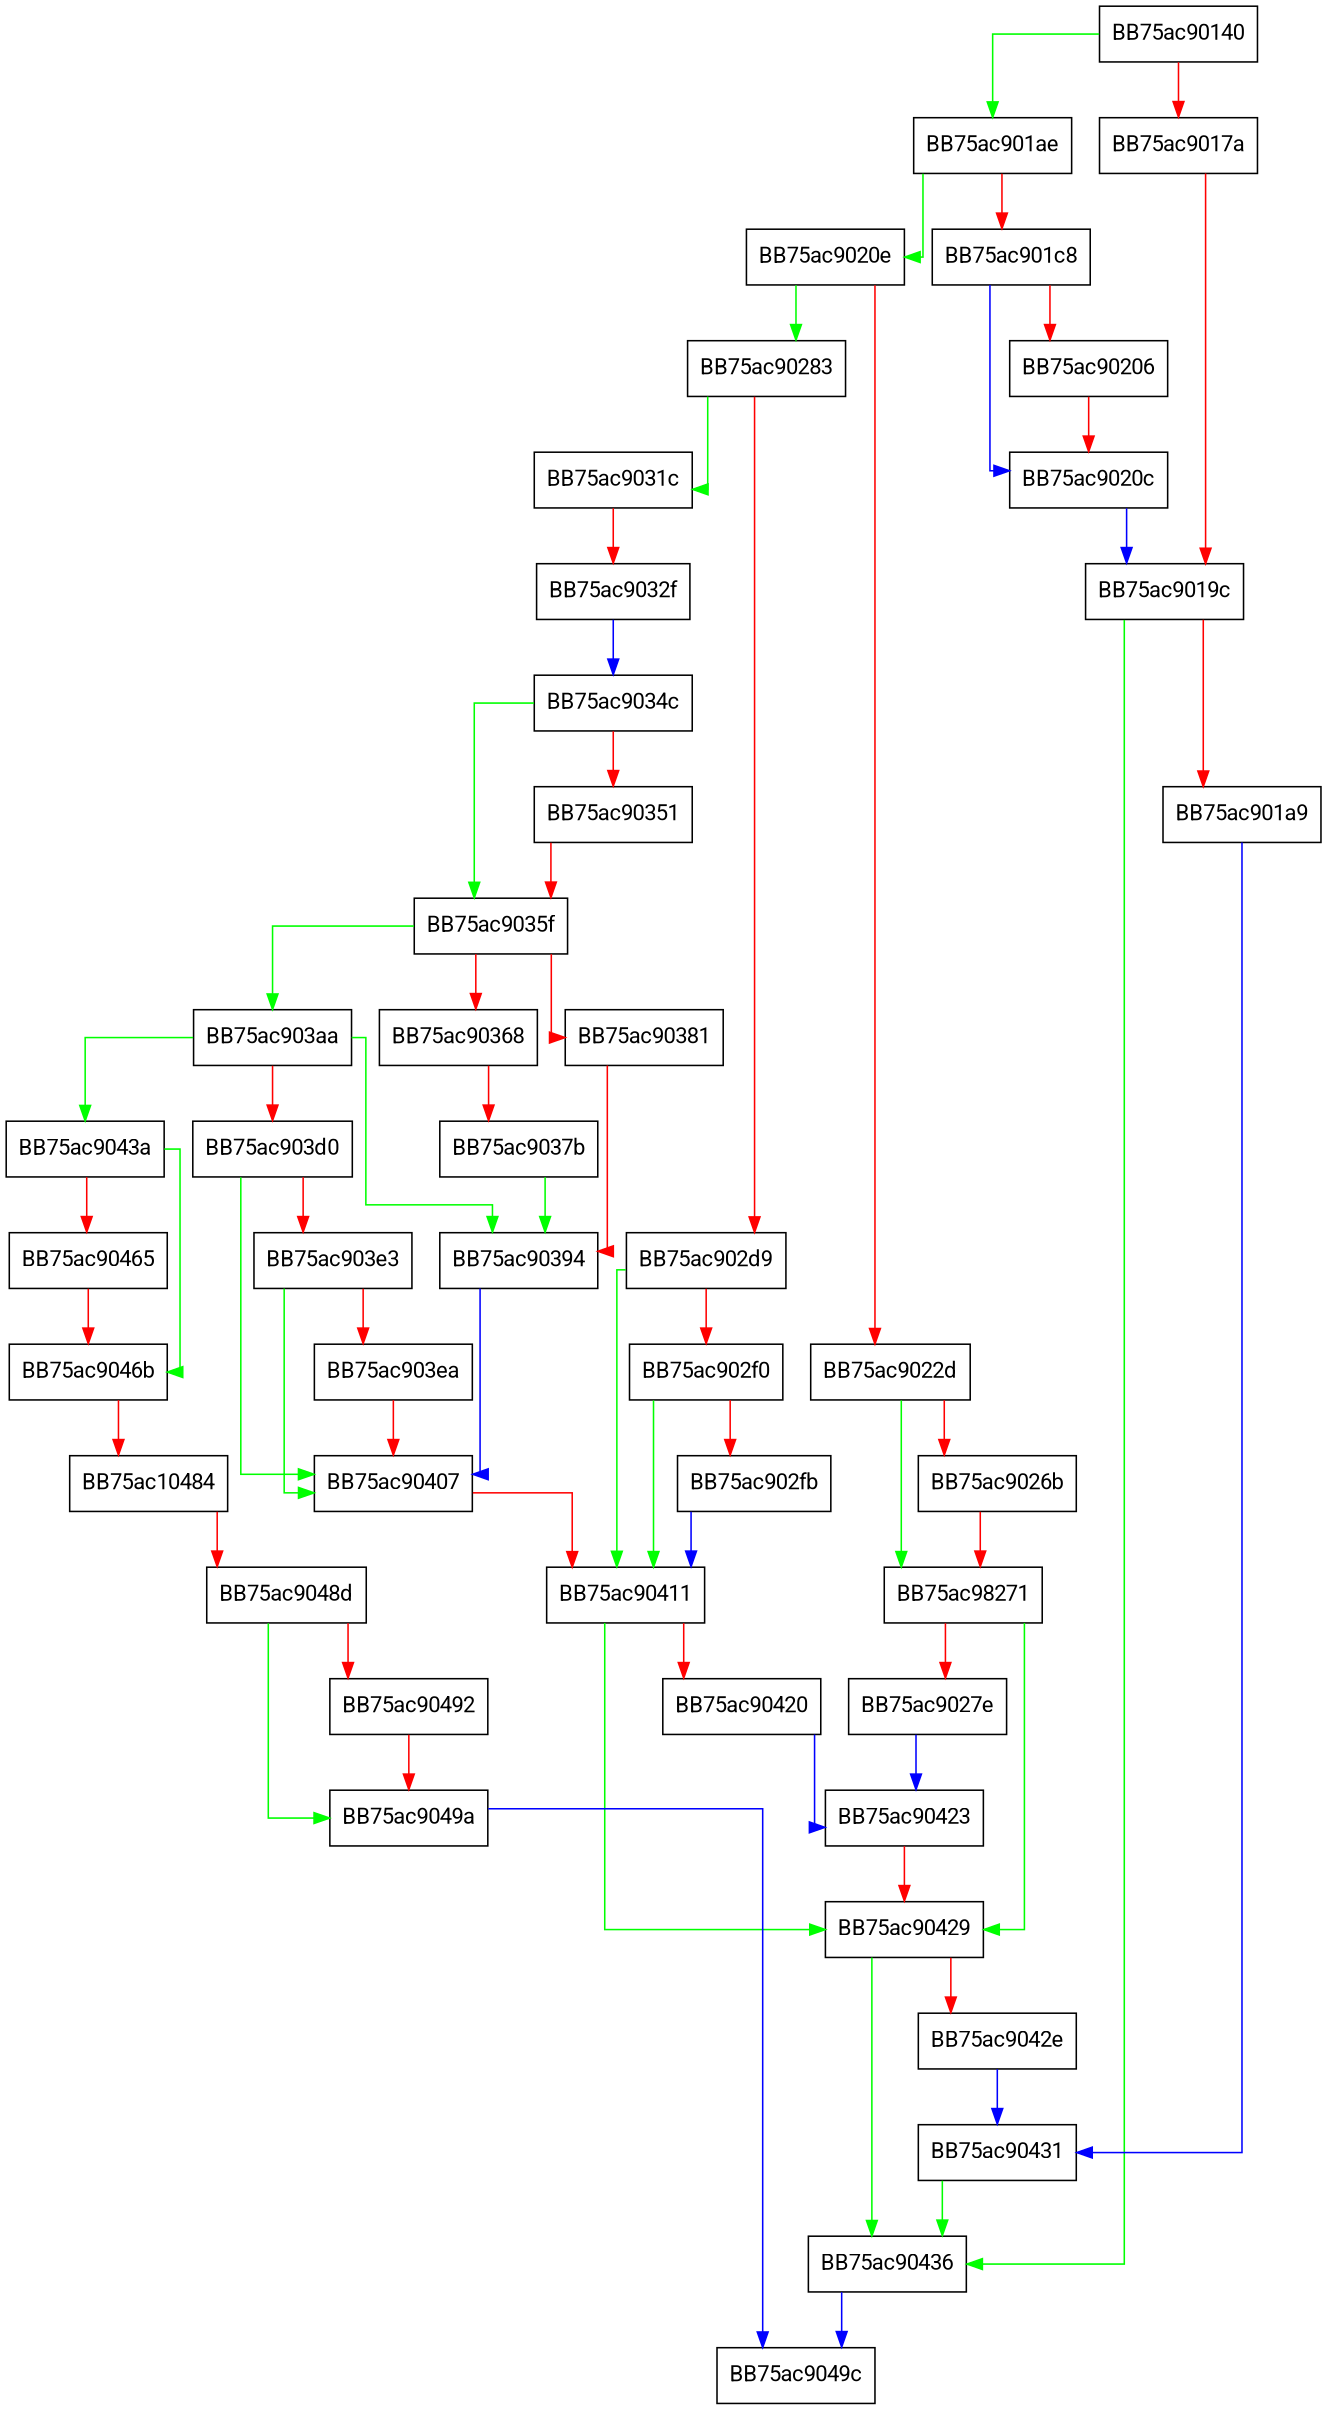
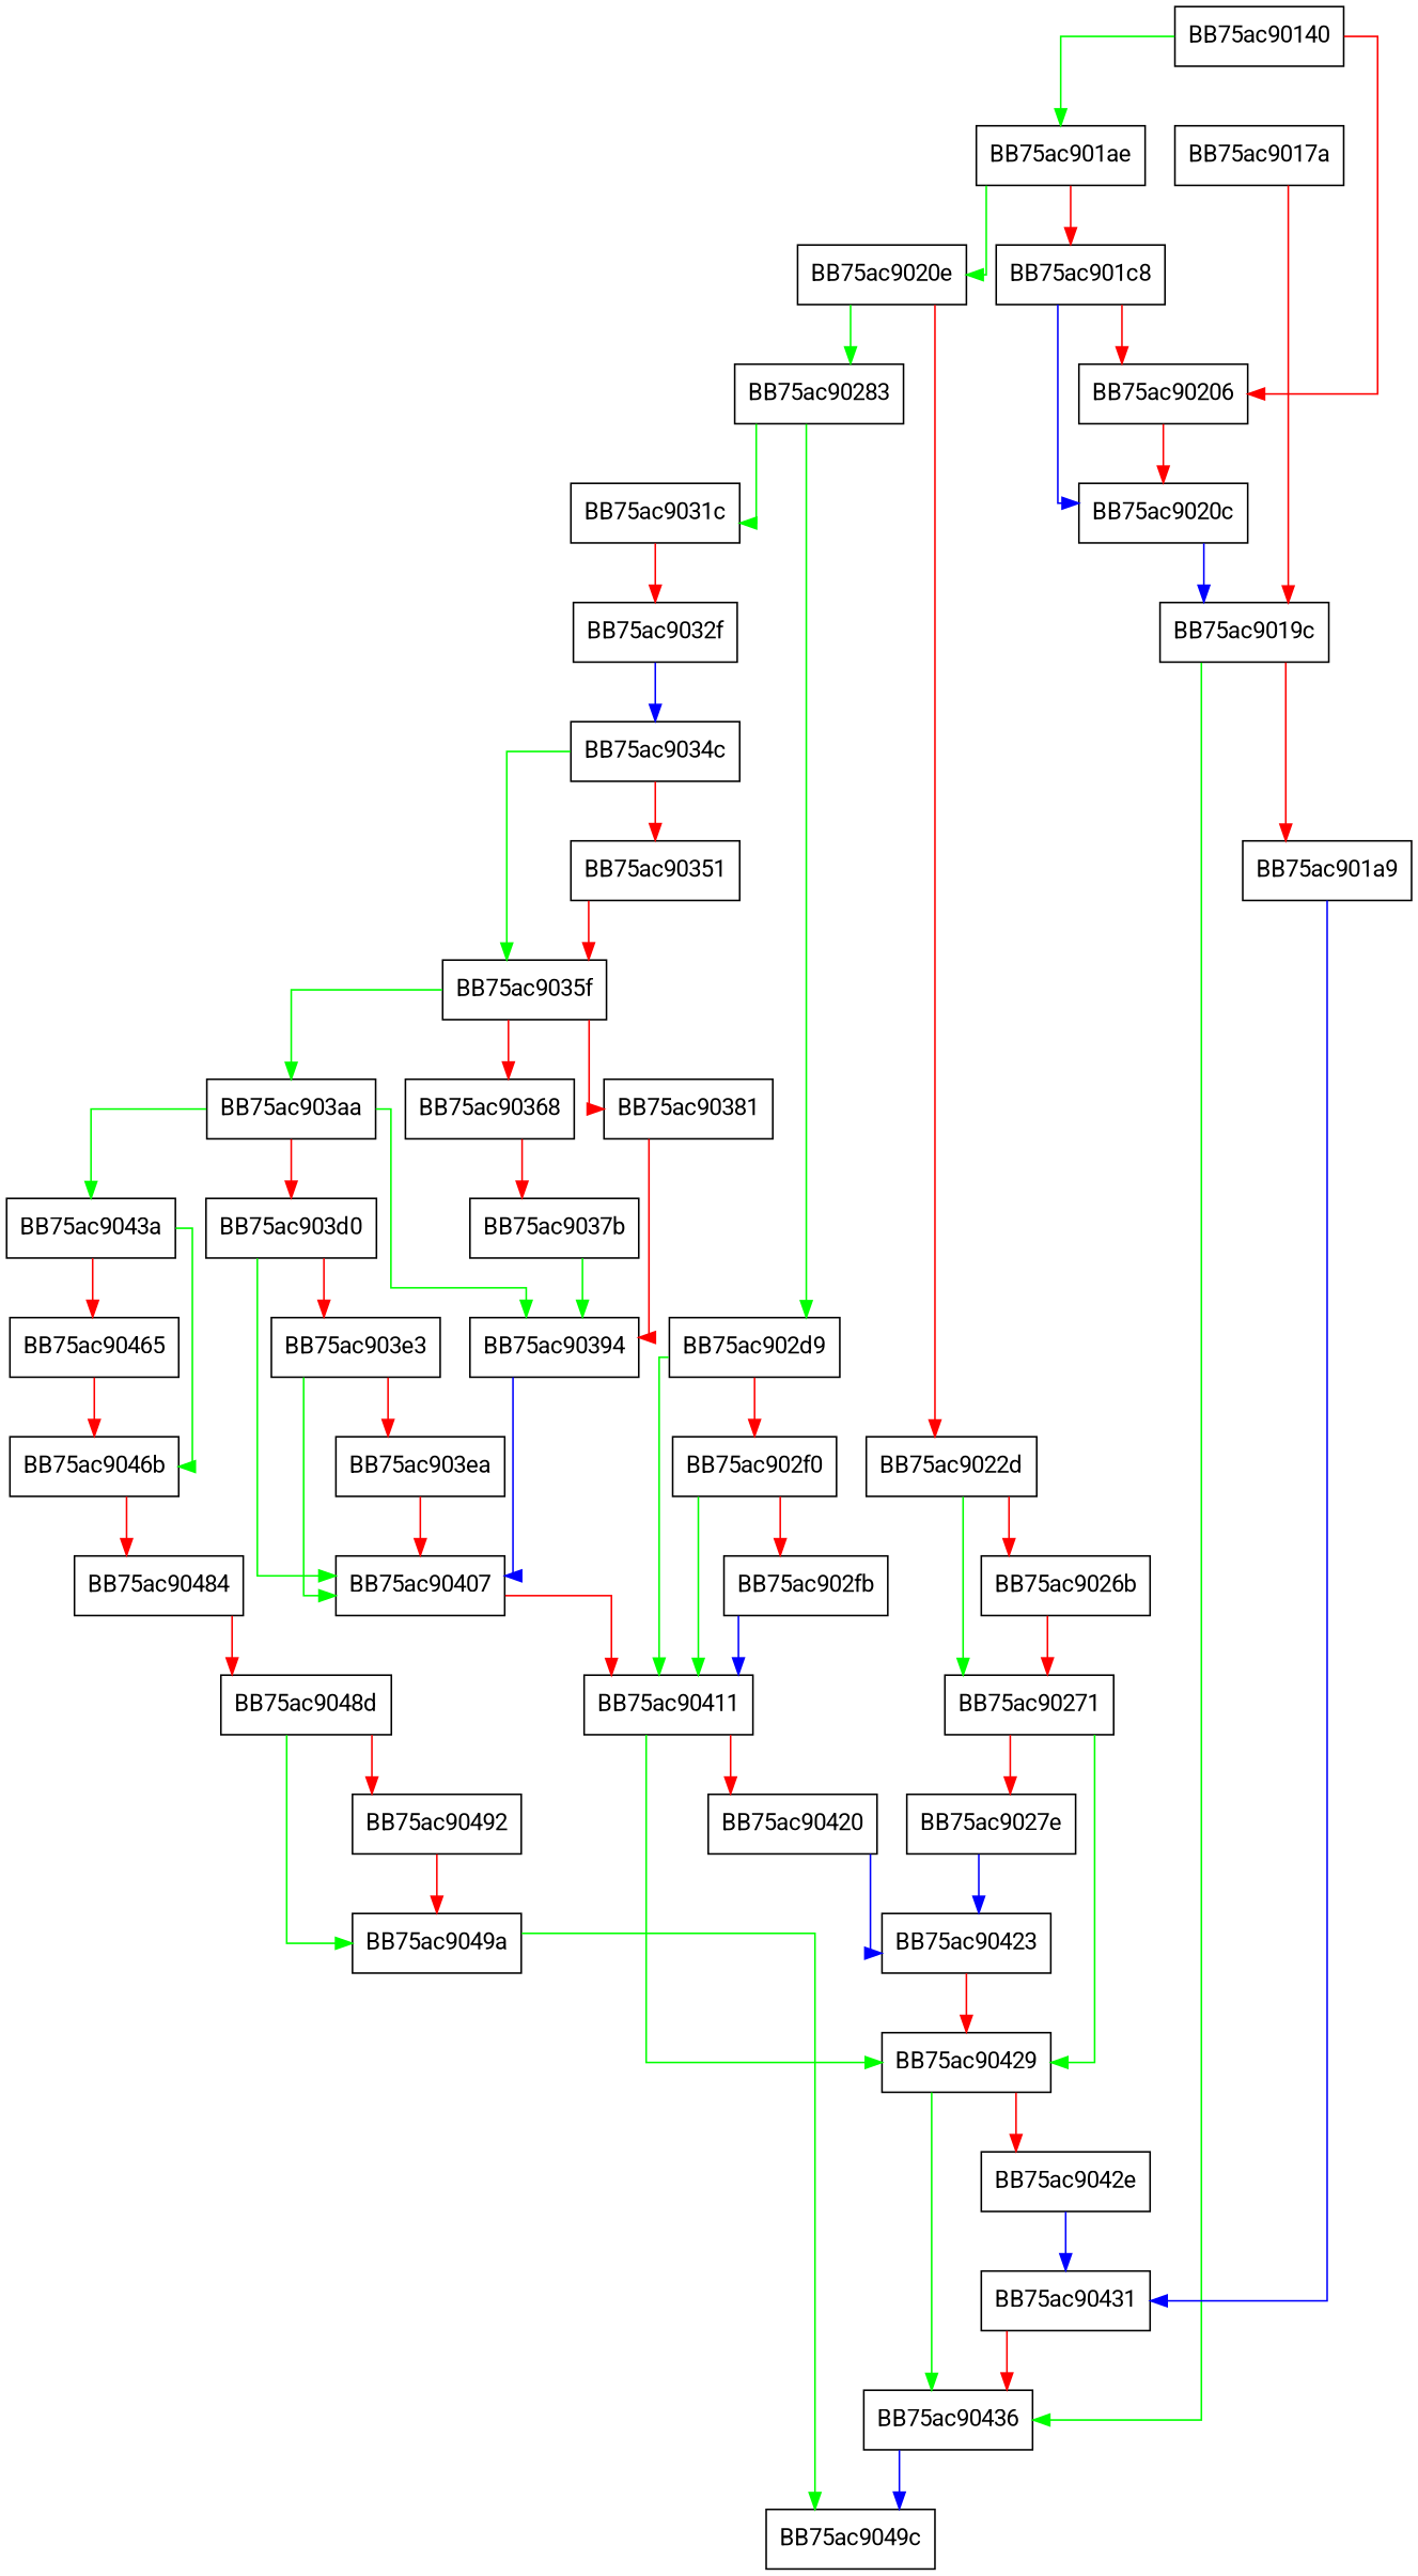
  digraph {
    fontname=Roboto
    splines=ortho
    node [fontname=Roboto shape=box]
    edge [color=red fontname=Roboto]
    BB75ac90140
    BB75ac901ae
    BB75ac9017a
    BB75ac9020e
    BB75ac901c8
    BB75ac9019c
    BB75ac90283
    BB75ac9022d
    BB75ac9020c
    BB75ac90206
    BB75ac90436
    BB75ac901a9
    BB75ac9049c
    BB75ac90431
    BB75ac9031c
    BB75ac902d9
-   BB75ac90271 [label=BB75ac98271]
+   BB75ac90271
    BB75ac9026b
    BB75ac9032f
    BB75ac90411
    BB75ac902f0
    BB75ac90429
    BB75ac9027e
    BB75ac9042e
    BB75ac90423
    BB75ac9034c
    BB75ac90420
    BB75ac902fb
    BB75ac9035f
    BB75ac90351
    BB75ac903aa
    BB75ac90368
    BB75ac90381
    BB75ac9043a
    BB75ac903d0
    BB75ac90394
    BB75ac9037b
    BB75ac9046b
    BB75ac90465
    BB75ac90407
    BB75ac903e3
-   BB75ac90484 [label=BB75ac10484]
+   BB75ac90484
    BB75ac903ea
    BB75ac9048d
    BB75ac9049a
    BB75ac90492
    BB75ac90140 -> BB75ac901ae [color=green]
-   BB75ac90140 -> BB75ac9017a
+   BB75ac90140 -> BB75ac90206
    BB75ac901ae -> BB75ac9020e [color=green]
    BB75ac901ae -> BB75ac901c8
    BB75ac9017a -> BB75ac9019c
    BB75ac9020e -> BB75ac90283 [color=green]
    BB75ac9020e -> BB75ac9022d
    BB75ac901c8 -> BB75ac9020c [color=blue]
    BB75ac901c8 -> BB75ac90206
    BB75ac9019c -> BB75ac90436 [color=green]
    BB75ac9019c -> BB75ac901a9
    BB75ac90283 -> BB75ac9031c [color=green]
-   BB75ac90283 -> BB75ac902d9
+   BB75ac90283 -> BB75ac902d9 [color=green]
    BB75ac9022d -> BB75ac90271 [color=green]
    BB75ac9022d -> BB75ac9026b
    BB75ac9020c -> BB75ac9019c [color=blue]
    BB75ac90206 -> BB75ac9020c
    BB75ac90436 -> BB75ac9049c [color=blue]
    BB75ac901a9 -> BB75ac90431 [color=blue]
-   BB75ac90431 -> BB75ac90436 [color=green]
+   BB75ac90431 -> BB75ac90436
    BB75ac9031c -> BB75ac9032f
    BB75ac902d9 -> BB75ac90411 [color=green]
    BB75ac902d9 -> BB75ac902f0
    BB75ac90271 -> BB75ac90429 [color=green]
    BB75ac90271 -> BB75ac9027e
    BB75ac9026b -> BB75ac90271
    BB75ac9032f -> BB75ac9034c [color=blue]
    BB75ac90411 -> BB75ac90429 [color=green]
    BB75ac90411 -> BB75ac90420
    BB75ac902f0 -> BB75ac90411 [color=green]
    BB75ac902f0 -> BB75ac902fb
    BB75ac90429 -> BB75ac90436 [color=green]
    BB75ac90429 -> BB75ac9042e
    BB75ac9027e -> BB75ac90423 [color=blue]
    BB75ac9042e -> BB75ac90431 [color=blue]
    BB75ac90423 -> BB75ac90429
    BB75ac9034c -> BB75ac9035f [color=green]
    BB75ac9034c -> BB75ac90351
    BB75ac90420 -> BB75ac90423 [color=blue]
    BB75ac902fb -> BB75ac90411 [color=blue]
    BB75ac9035f -> BB75ac903aa [color=green]
    BB75ac9035f -> BB75ac90368
    BB75ac9035f -> BB75ac90381
    BB75ac90351 -> BB75ac9035f
    BB75ac903aa -> BB75ac9043a [color=green]
    BB75ac903aa -> BB75ac903d0
    BB75ac903aa -> BB75ac90394 [color=green]
    BB75ac90368 -> BB75ac9037b
    BB75ac90381 -> BB75ac90394
    BB75ac9043a -> BB75ac9046b [color=green]
    BB75ac9043a -> BB75ac90465
    BB75ac903d0 -> BB75ac90407 [color=green]
    BB75ac903d0 -> BB75ac903e3
    BB75ac90394 -> BB75ac90407 [color=blue]
    BB75ac9037b -> BB75ac90394 [color=green]
    BB75ac9046b -> BB75ac90484
    BB75ac90465 -> BB75ac9046b
    BB75ac90407 -> BB75ac90411
    BB75ac903e3 -> BB75ac90407 [color=green]
    BB75ac903e3 -> BB75ac903ea
    BB75ac90484 -> BB75ac9048d
    BB75ac903ea -> BB75ac90407
    BB75ac9048d -> BB75ac9049a [color=green]
    BB75ac9048d -> BB75ac90492
-   BB75ac9049a -> BB75ac9049c [color=blue]
+   BB75ac9049a -> BB75ac9049c [color=green]
    BB75ac90492 -> BB75ac9049a
  }
